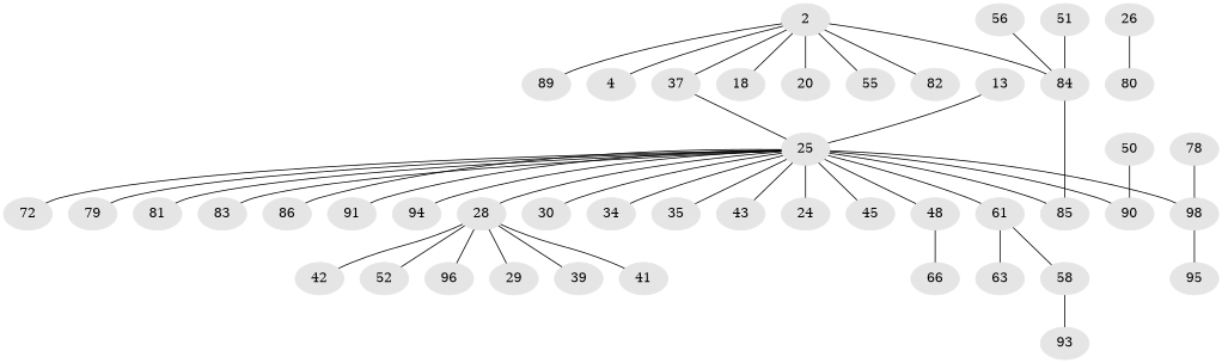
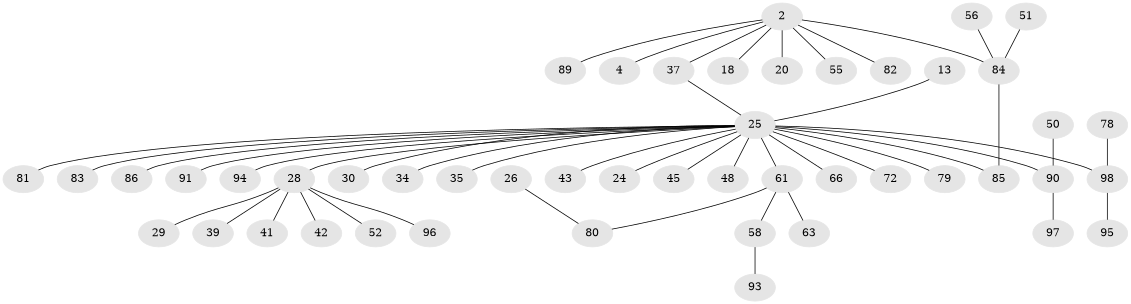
  graph {
    node [color=gray90 style=filled]
    2
    4
    18
    20
    37
    55
    82
    84 [super="+3+31"]
    89 [super="+58+76"]
    25 [super="+11+1"]
    28 [super="+5"]
    30
    34 [super="+12"]
    35
    43 [super="+33+36"]
    n16 [label=24]
    45
    48
    61 [super="+6+57"]
    66
    72
    79 [super="+62"]
    81
    83 [super="+10"]
    85 [super="+69"]
    86 [super="+75"]
    90 [super="+74+64"]
    91
    n29 [label=98 super="+60+77"]
    94
    13
    29
    39
    41
    42
    52
    96
    63 [super="+53"]
    80 [super="+67+70+71"]
    n40 [label=58 super="+65+87"]
+   97
    95
    26
    50
    51
    56
    93
    78
    2 -- 4
    2 -- 18
    2 -- 20
    2 -- 37
    2 -- 55
    2 -- 82
    2 -- 84 [weight=2]
    2 -- 89
    37 -- 25
    84 -- 85
    25 -- 28 [weight=2]
    25 -- 30
    25 -- 34
    25 -- 35
    25 -- 43
    25 -- n16
    25 -- 45
    25 -- 48
    25 -- 61 [weight=3]
-   48 -- 66
+   25 -- 66
    25 -- 72
    25 -- 79
    25 -- 81
    25 -- 83
    25 -- 85
    25 -- 86
    25 -- 90 [weight=6]
    25 -- 91
    25 -- n29
    25 -- 94
    28 -- 29
    28 -- 39
    28 -- 41
    28 -- 42
    28 -- 52
    28 -- 96
    61 -- 63
+   61 -- 80
    61 -- n40
+   90 -- 97
    n29 -- 95
    13 -- 25
    n40 -- 93
    26 -- 80
    50 -- 90
    51 -- 84
    56 -- 84
    78 -- n29
  }
